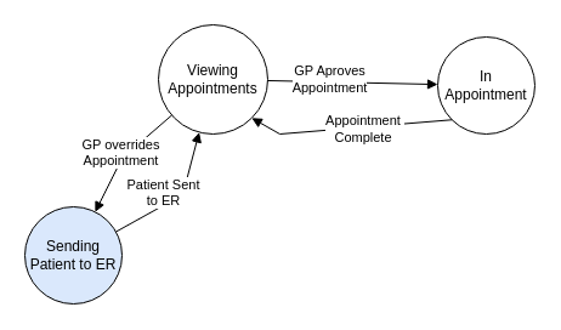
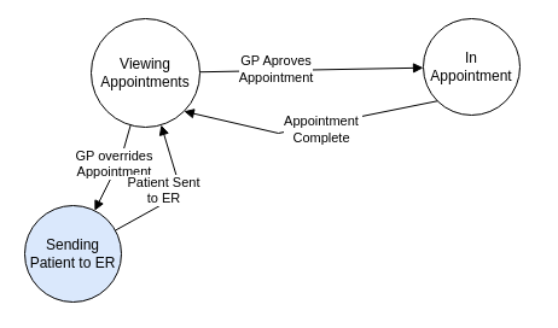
  <mxCell id="0" />
  <mxCell id="1" parent="0" />
- <mxCell id="2" value="Viewing Appointments" style="ellipse;whiteSpace=wrap;html=1;aspect=fixed;" parent="1" vertex="1"><mxGeometry x="130" y="20" width="90" height="90" as="geometry" /></mxCell>
+ <mxCell id="2" value="Viewing Appointments" style="ellipse;whiteSpace=wrap;html=1;aspect=fixed;" parent="1" vertex="1"><mxGeometry x="75" y="15" width="90" height="90" as="geometry" /></mxCell>
  <mxCell id="3" value="Sending Patient to ER" style="ellipse;whiteSpace=wrap;html=1;aspect=fixed;fillColor=#dae8fc;" parent="1" vertex="1"><mxGeometry x="20" y="170" width="80" height="80" as="geometry" /></mxCell>
  <mxCell id="4" value="GP overrides&lt;div&gt;Appointment&lt;/div&gt;" style="html=1;verticalAlign=bottom;endArrow=block;curved=0;rounded=0;" parent="1" source="2" target="3" edge="1"><mxGeometry x="0.26" y="4" width="80" relative="1" as="geometry"><mxPoint x="80" y="160" as="sourcePoint" /><mxPoint x="160" y="160" as="targetPoint" /><Array as="points"><mxPoint x="100" y="130" /></Array><mxPoint as="offset" /></mxGeometry></mxCell>
  <mxCell id="5" value="Patient Sent&lt;div&gt;to ER&lt;/div&gt;" style="html=1;verticalAlign=bottom;endArrow=block;curved=0;rounded=0;" parent="1" source="3" target="2" edge="1"><mxGeometry x="-0.281" y="-4" width="80" relative="1" as="geometry"><mxPoint x="210" y="180" as="sourcePoint" /><mxPoint x="290" y="180" as="targetPoint" /><Array as="points"><mxPoint x="150" y="160" /></Array><mxPoint as="offset" /></mxGeometry></mxCell>
  <mxCell id="6" value="" style="html=1;verticalAlign=bottom;endArrow=block;curved=0;rounded=0;" parent="1" source="2" target="8" edge="1"><mxGeometry x="-0.288" y="7" width="80" relative="1" as="geometry"><mxPoint x="250" y="70" as="sourcePoint" /><mxPoint x="330" y="70" as="targetPoint" /><mxPoint as="offset" /></mxGeometry></mxCell>
  <mxCell id="7" value="GP Aproves&lt;div&gt;Appointment&lt;/div&gt;" style="edgeLabel;html=1;align=center;verticalAlign=middle;resizable=0;points=[];" vertex="1" connectable="0" parent="6"><mxGeometry x="-0.43" y="2" relative="1" as="geometry"><mxPoint x="10" as="offset" /></mxGeometry></mxCell>
- <mxCell id="8" value="In Appointment" style="ellipse;whiteSpace=wrap;html=1;aspect=fixed;" parent="1" vertex="1"><mxGeometry x="360" y="30" width="80" height="80" as="geometry" /></mxCell>
+ <mxCell id="8" value="In Appointment" style="ellipse;whiteSpace=wrap;html=1;aspect=fixed;" parent="1" vertex="1"><mxGeometry x="350" y="15" width="80" height="80" as="geometry" /></mxCell>
  <mxCell id="9" value="" style="html=1;verticalAlign=bottom;endArrow=block;curved=0;rounded=0;entryX=1;entryY=1;entryDx=0;entryDy=0;exitX=0;exitY=1;exitDx=0;exitDy=0;" parent="1" source="8" target="2" edge="1"><mxGeometry x="0.207" y="-9" width="80" relative="1" as="geometry"><mxPoint x="440" y="70" as="sourcePoint" /><mxPoint x="220" y="100" as="targetPoint" /><mxPoint as="offset" /><Array as="points"><mxPoint x="230" y="110" /></Array></mxGeometry></mxCell>
  <mxCell id="10" value="Appointment&amp;nbsp;&lt;div&gt;Complete&amp;nbsp;&lt;/div&gt;" style="edgeLabel;html=1;align=center;verticalAlign=middle;resizable=0;points=[];" vertex="1" connectable="0" parent="9"><mxGeometry x="0.07" y="1" relative="1" as="geometry"><mxPoint x="17" y="-1" as="offset" /></mxGeometry></mxCell>
